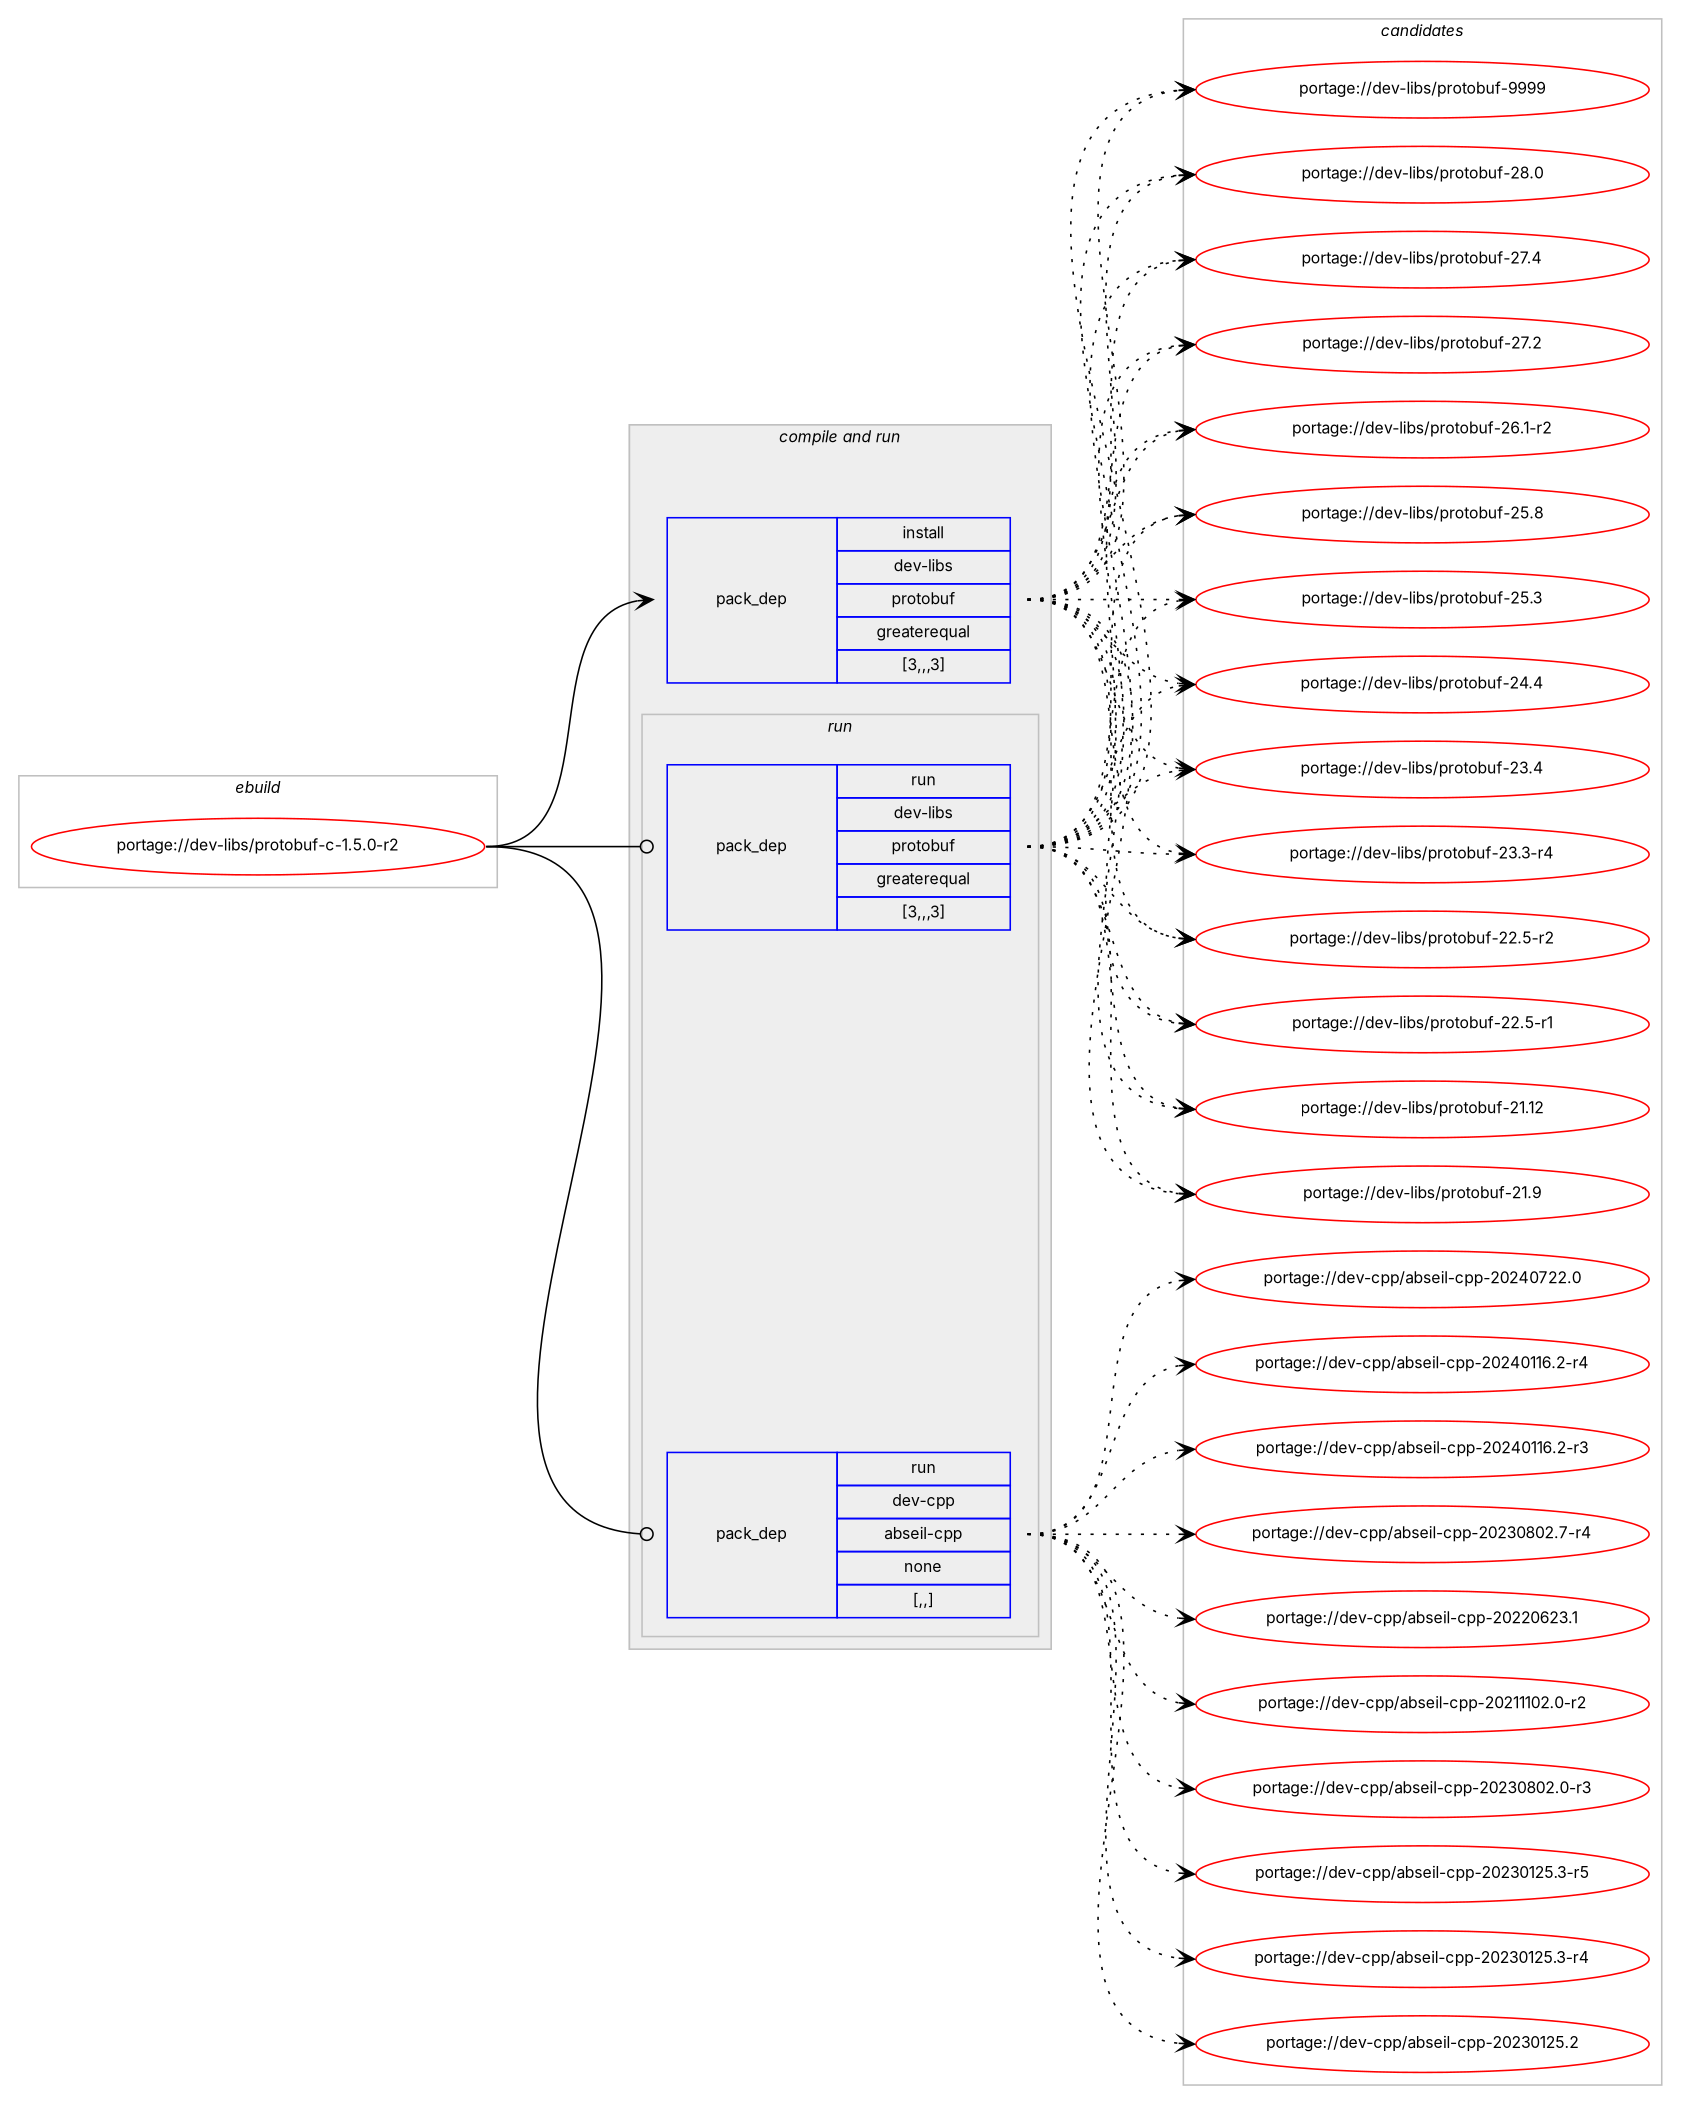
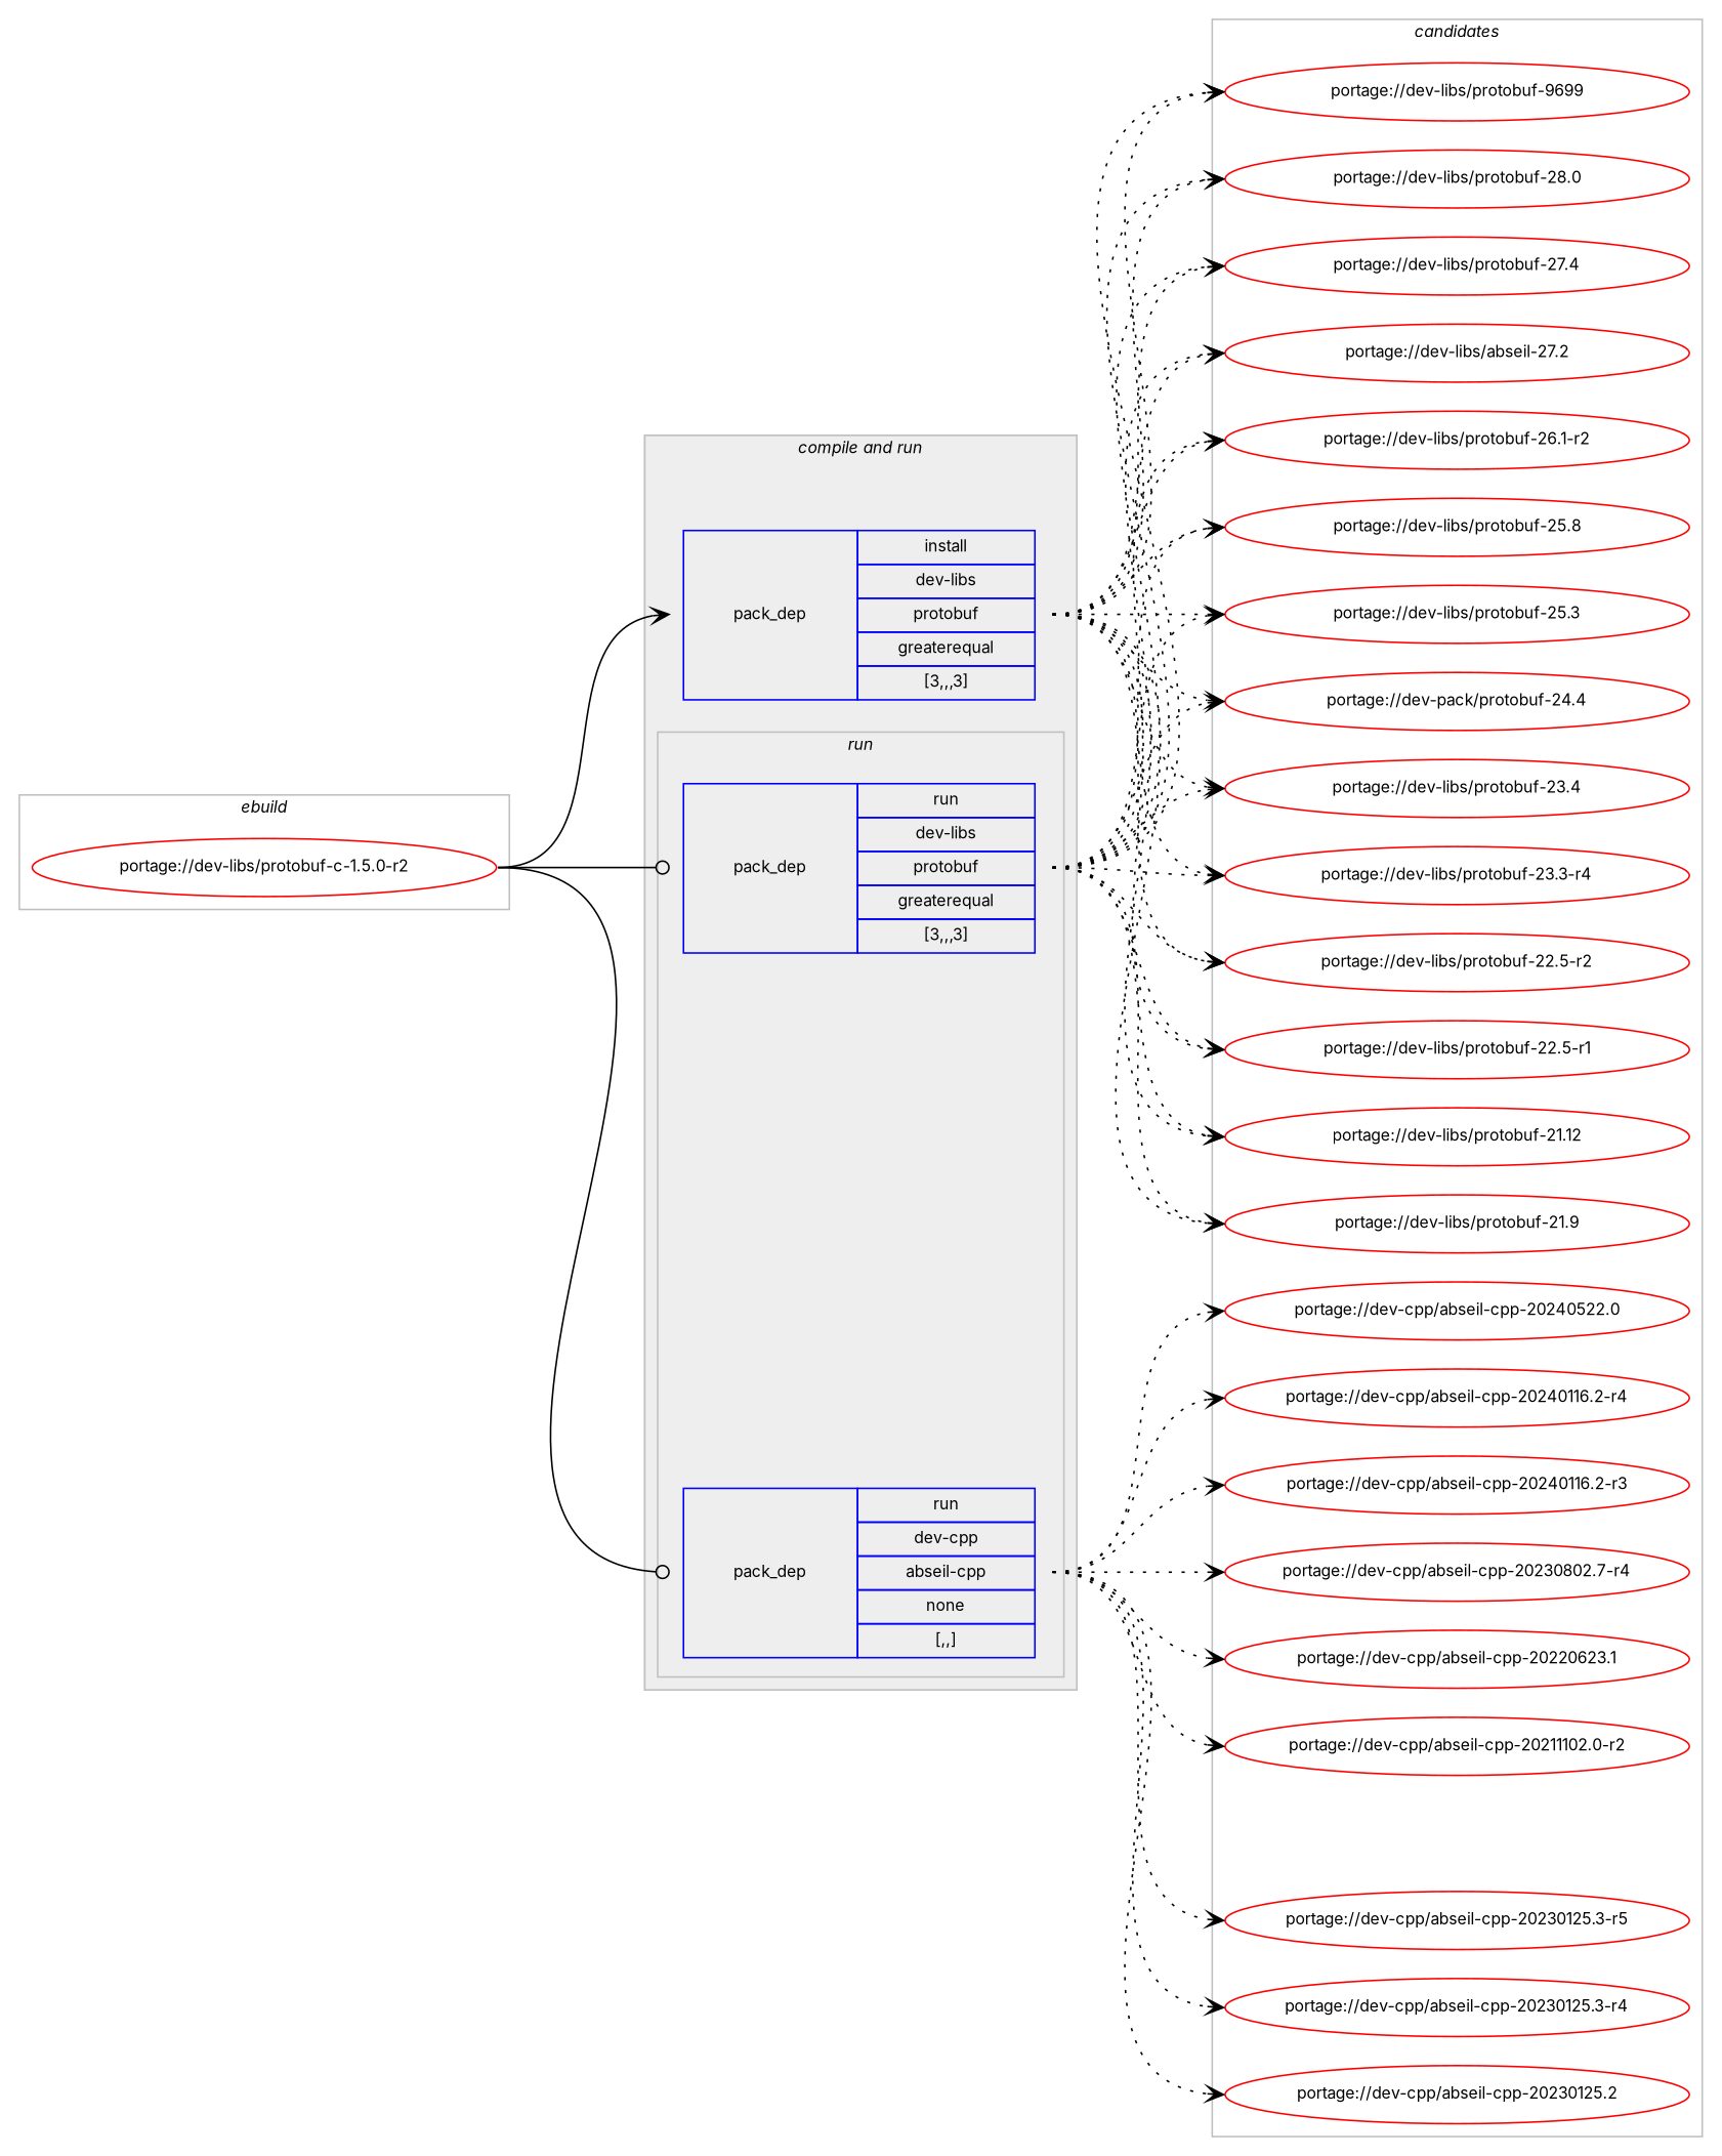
  digraph {
    compound=true
    concentrate=true
    fontname=Inter
    fontsize=10
    newrank=true
    rankdir=LR
    ranksep=1.5
    node [color=red fontname=Inter fontsize=10]
    edge [arrowhead=vee fontname=Inter headport=w style=dotted tailport=e weight=100]
    n1 [label="portage://dev-libs/protobuf-c-1.5.0-r2" width=4]
    n2 [color=blue label=<<TABLE BORDER="0" CELLBORDER="1" CELLSPACING="0" CELLPADDING="4" WIDTH="220"><TR><TD ROWSPAN="6" CELLPADDING="30">pack_dep</TD></TR><TR><TD WIDTH="110">install</TD></TR><TR><TD>dev-libs</TD></TR><TR><TD>protobuf</TD></TR><TR><TD>greaterequal</TD></TR><TR><TD>[3,,,3]</TD></TR></TABLE>> shape=none]
    n3 [color=blue label=<<TABLE BORDER="0" CELLBORDER="1" CELLSPACING="0" CELLPADDING="4" WIDTH="220"><TR><TD ROWSPAN="6" CELLPADDING="30">pack_dep</TD></TR><TR><TD WIDTH="110">run</TD></TR><TR><TD>dev-cpp</TD></TR><TR><TD>abseil-cpp</TD></TR><TR><TD>none</TD></TR><TR><TD>[,,]</TD></TR></TABLE>> shape=none]
    n4 [color=blue label=<<TABLE BORDER="0" CELLBORDER="1" CELLSPACING="0" CELLPADDING="4" WIDTH="220"><TR><TD ROWSPAN="6" CELLPADDING="30">pack_dep</TD></TR><TR><TD WIDTH="110">run</TD></TR><TR><TD>dev-libs</TD></TR><TR><TD>protobuf</TD></TR><TR><TD>greaterequal</TD></TR><TR><TD>[3,,,3]</TD></TR></TABLE>> shape=none]
-   n5 [label="portage://dev-libs/protobuf-9999" width=4]
+   n5 [label="portage://dev-libs/protobuf-9699" width=4]
    n6 [label="portage://dev-libs/protobuf-28.0" width=4]
    n7 [label="portage://dev-libs/protobuf-27.4" width=4]
-   n8 [label="portage://dev-libs/protobuf-27.2" width=4]
+   n8 [label="portage://dev-libs/abseil-27.2" width=4]
    n9 [label="portage://dev-libs/protobuf-26.1-r2" width=4]
    n10 [label="portage://dev-libs/protobuf-25.8" width=4]
    n11 [label="portage://dev-libs/protobuf-25.3" width=4]
-   n12 [label="portage://dev-libs/protobuf-24.4" width=4]
+   n12 [label="portage://dev-pack/protobuf-24.4" width=4]
    n13 [label="portage://dev-libs/protobuf-23.4" width=4]
    n14 [label="portage://dev-libs/protobuf-23.3-r4" width=4]
    n15 [label="portage://dev-libs/protobuf-22.5-r2" width=4]
    n16 [label="portage://dev-libs/protobuf-22.5-r1" width=4]
    n17 [label="portage://dev-libs/protobuf-21.12" width=4]
    n18 [label="portage://dev-libs/protobuf-21.9" width=4]
-   n19 [label="portage://dev-cpp/abseil-cpp-20240722.0" width=4]
+   n19 [label="portage://dev-cpp/abseil-cpp-20240522.0" width=4]
    n20 [label="portage://dev-cpp/abseil-cpp-20240116.2-r4" width=4]
    n21 [label="portage://dev-cpp/abseil-cpp-20240116.2-r3" width=4]
    n22 [label="portage://dev-cpp/abseil-cpp-20230802.7-r4" width=4]
-   n23 [label="portage://dev-cpp/abseil-cpp-20230802.0-r3" width=4]
    n24 [label="portage://dev-cpp/abseil-cpp-20230125.3-r5" width=4]
    n25 [label="portage://dev-cpp/abseil-cpp-20230125.3-r4" width=4]
    n26 [label="portage://dev-cpp/abseil-cpp-20230125.2" width=4]
    n27 [label="portage://dev-cpp/abseil-cpp-20220623.1" width=4]
    n28 [label="portage://dev-cpp/abseil-cpp-20211102.0-r2" width=4]
    subgraph cluster_1 {
      color=gray
      label=<<i>ebuild</i>>
      n1
    }
    subgraph cluster_2 {
      color=gray
      label=<<i>dependencies</i>>
      subgraph cluster_3 {
        color=gray
        fillcolor="#eeeeee"
        label=<<i>compile</i>>
        style=filled
        subgraph sub_4 {
          color=gray
          fillcolor="#eeeeee"
          label=<<i>compile</i>>
          style=filled
          n2
        }
      }
      subgraph cluster_5 {
        color=gray
        fillcolor="#eeeeee"
        label=<<i>compile and run</i>>
        style=filled
      }
      subgraph cluster_6 {
        color=gray
        fillcolor="#eeeeee"
        label=<<i>run</i>>
        style=filled
        subgraph sub_7 {
          color=gray
          fillcolor="#eeeeee"
          label=<<i>run</i>>
          style=filled
          n3
        }
        subgraph sub_8 {
          color=gray
          fillcolor="#eeeeee"
          label=<<i>run</i>>
          style=filled
          n4
        }
      }
    }
    subgraph cluster_9 {
      color=gray
      label=<<i>candidates</i>>
      rank=same
      subgraph sub_10 {
        color=black
        label=<<i>candidates</i>>
        nodesep=1
        rank=same
        n5
        n6
        n7
        n8
        n9
        n10
        n11
        n12
        n13
        n14
        n15
        n16
        n17
        n18
      }
      subgraph sub_11 {
        color=black
        label=<<i>candidates</i>>
        nodesep=1
        rank=same
        n19
        n20
        n21
        n22
-       n23
        n24
        n25
        n26
        n27
        n28
      }
      subgraph sub_12 {
        color=black
        label=<<i>candidates</i>>
        nodesep=1
        rank=same
        n5
        n6
        n7
        n8
        n9
        n10
        n11
        n12
        n13
        n14
        n15
        n16
        n17
        n18
      }
    }
    n1 -> n2 [style=solid weight=20]
    n1 -> n3 [arrowhead=odot style=solid weight=20]
    n1 -> n4 [arrowhead=odot style=solid weight=20]
    n2 -> n5
    n2 -> n6
    n2 -> n7
    n2 -> n8
    n2 -> n9
    n2 -> n10
    n2 -> n11
    n2 -> n12
    n2 -> n13
    n2 -> n14
    n2 -> n15
    n2 -> n16
    n2 -> n17
    n2 -> n18
    n3 -> n19
    n3 -> n20
    n3 -> n21
    n3 -> n22
-   n3 -> n23
    n3 -> n24
    n3 -> n25
    n3 -> n26
    n3 -> n27
    n3 -> n28
    n4 -> n5
    n4 -> n6
    n4 -> n7
    n4 -> n8
    n4 -> n9
    n4 -> n10
    n4 -> n11
    n4 -> n12
    n4 -> n13
    n4 -> n14
    n4 -> n15
    n4 -> n16
    n4 -> n17
    n4 -> n18
  }
